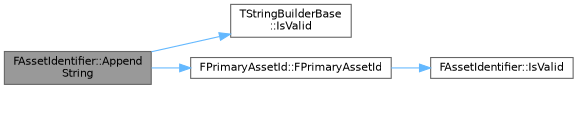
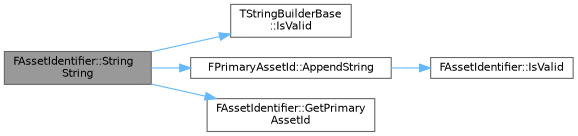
  digraph {
    rankdir=LR
    node [color=grey40 fillcolor=white fontname=Helvetica fontsize=10 shape=box style=filled]
    edge [color=steelblue1 fontname=Helvetica fontsize=10 labelfontname=Helvetica labelfontsize=10 style=solid]
-   n1 [color=gray40 fillcolor=grey60 fontcolor=black height=0.2 label="FAssetIdentifier::Append\lString" width=0.4]
+   n1 [color=gray40 fillcolor=grey60 fontcolor=black height=0.2 label="FAssetIdentifier::String\lString" width=0.4]
    n2 [height=0.2 label="TStringBuilderBase\l::IsValid" width=0.4]
-   n3 [height=0.2 label="FPrimaryAssetId::FPrimaryAssetId" width=0.4]
+   n3 [height=0.2 label="FPrimaryAssetId::AppendString" width=0.4]
+   n4 [height=0.2 label="FAssetIdentifier::GetPrimary\lAssetId" width=0.4]
    n5 [height=0.2 label="FAssetIdentifier::IsValid" width=0.4]
    n1 -> n2
    n1 -> n3
+   n1 -> n4
    n3 -> n5
  }
